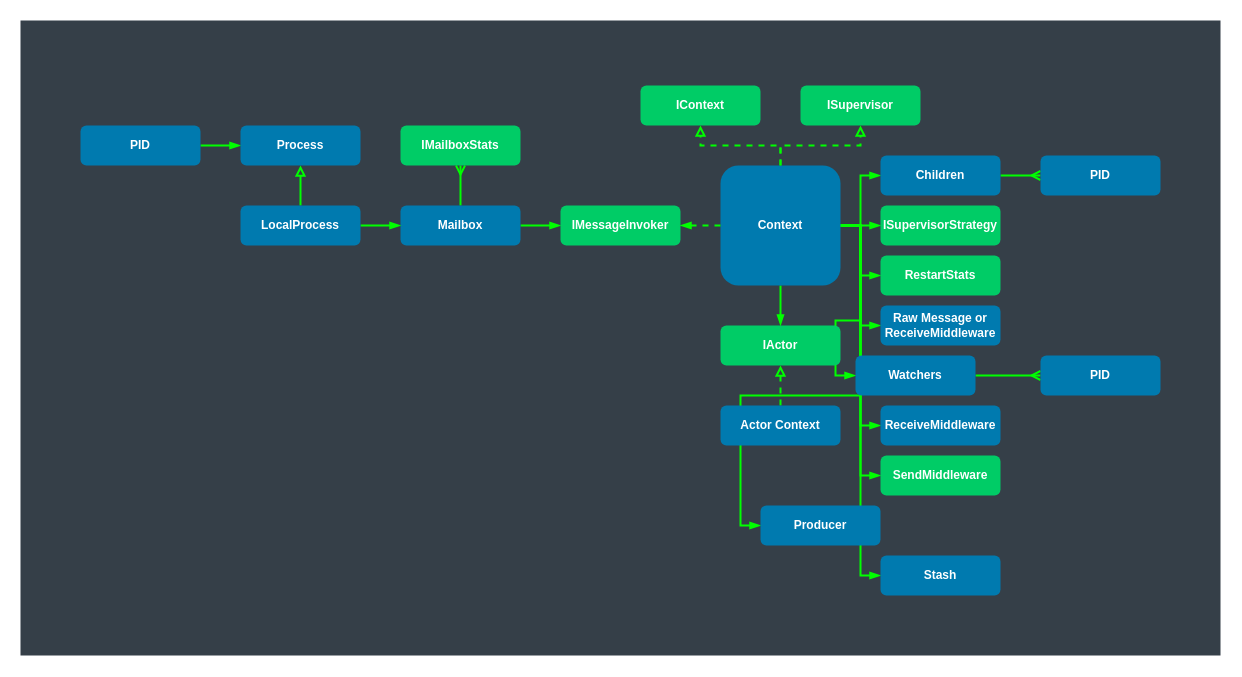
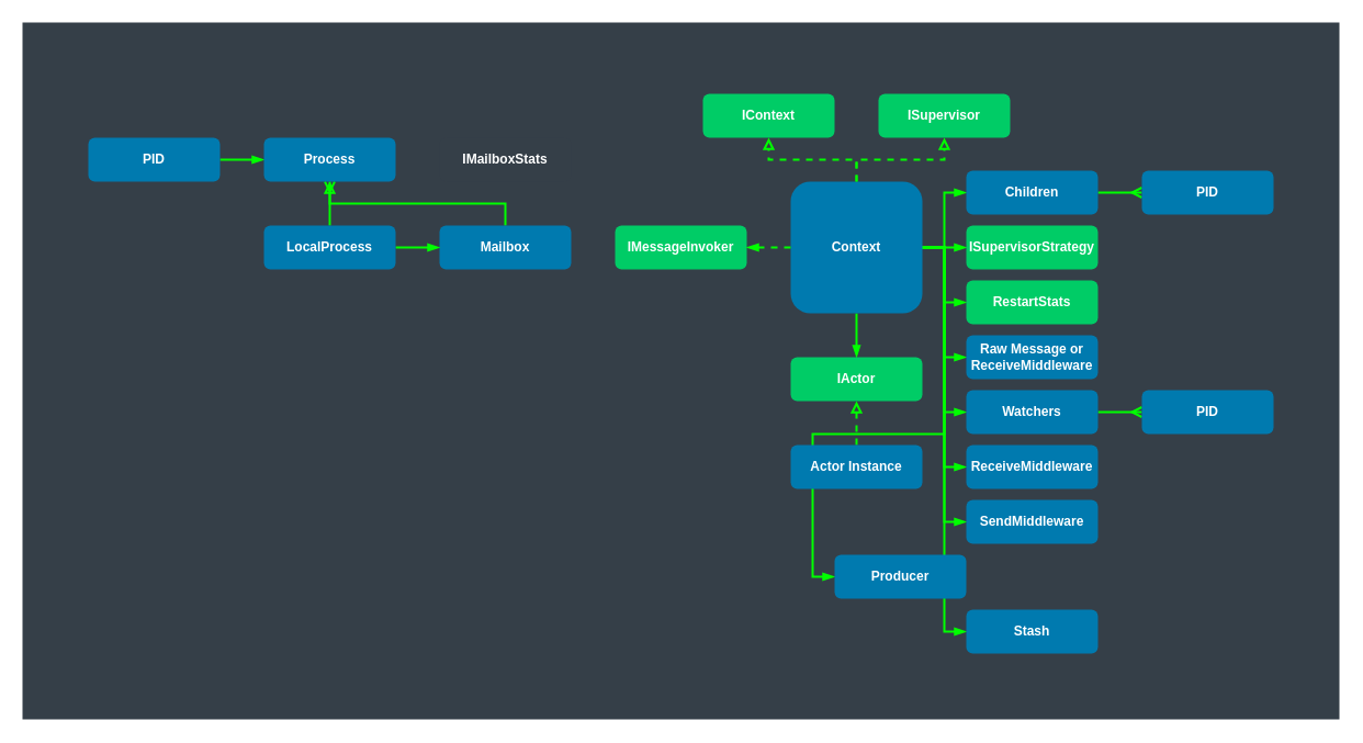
  <mxCell id="0" />
  <mxCell id="1" parent="0" />
  <mxCell id="2" value="" style="rounded=0;whiteSpace=wrap;html=1;fontColor=#FFFFFF;strokeColor=none;fillColor=#353F48;" parent="1" vertex="1"><mxGeometry x="20" y="20" width="1200" height="635" as="geometry" /></mxCell>
  <mxCell id="3" style="edgeStyle=none;rounded=0;comic=0;html=1;exitX=0.5;exitY=1;entryX=0.5;entryY=0;jettySize=auto;orthogonalLoop=1;fontFamily=Helvetica;strokeWidth=2;strokeColor=#00FF00;endArrow=blockThin;endFill=1;" parent="1" source="14" target="33" edge="1"><mxGeometry relative="1" as="geometry"><mxPoint x="780.294" y="324.765" as="targetPoint" /></mxGeometry></mxCell>
  <mxCell id="4" style="rounded=0;comic=0;html=1;exitX=1;exitY=0.5;entryX=0;entryY=0.5;jettySize=auto;orthogonalLoop=1;fontFamily=Helvetica;elbow=vertical;edgeStyle=orthogonalEdgeStyle;strokeWidth=2;strokeColor=#00FF00;endArrow=blockThin;endFill=1;" parent="1" source="14" target="24" edge="1"><mxGeometry relative="1" as="geometry" /></mxCell>
  <mxCell id="5" style="rounded=0;comic=0;html=1;exitX=1;exitY=0.5;entryX=0;entryY=0.5;jettySize=auto;orthogonalLoop=1;fontFamily=Helvetica;elbow=vertical;edgeStyle=orthogonalEdgeStyle;strokeWidth=2;strokeColor=#00FF00;endArrow=blockThin;endFill=1;" parent="1" source="14" target="25" edge="1"><mxGeometry relative="1" as="geometry" /></mxCell>
  <mxCell id="6" style="rounded=0;comic=0;html=1;entryX=0;entryY=0.5;jettySize=auto;orthogonalLoop=1;fontFamily=Helvetica;elbow=vertical;edgeStyle=orthogonalEdgeStyle;strokeWidth=2;strokeColor=#00FF00;endArrow=blockThin;endFill=1;" parent="1" source="14" target="26" edge="1"><mxGeometry relative="1" as="geometry" /></mxCell>
  <mxCell id="7" style="rounded=0;comic=0;html=1;entryX=0;entryY=0.5;jettySize=auto;orthogonalLoop=1;fontFamily=Helvetica;elbow=vertical;edgeStyle=orthogonalEdgeStyle;strokeWidth=2;strokeColor=#00FF00;endArrow=blockThin;endFill=1;" parent="1" source="14" target="27" edge="1"><mxGeometry relative="1" as="geometry" /></mxCell>
  <mxCell id="8" style="rounded=0;comic=0;html=1;exitX=1;exitY=0.5;entryX=0;entryY=0.5;jettySize=auto;orthogonalLoop=1;fontFamily=Helvetica;elbow=vertical;edgeStyle=orthogonalEdgeStyle;strokeWidth=2;strokeColor=#00FF00;endArrow=blockThin;endFill=1;" parent="1" source="14" target="29" edge="1"><mxGeometry relative="1" as="geometry" /></mxCell>
  <mxCell id="9" style="rounded=0;comic=0;html=1;exitX=1;exitY=0.5;entryX=0;entryY=0.5;jettySize=auto;orthogonalLoop=1;fontFamily=Helvetica;elbow=vertical;edgeStyle=orthogonalEdgeStyle;strokeWidth=2;strokeColor=#00FF00;endArrow=blockThin;endFill=1;" parent="1" source="14" target="30" edge="1"><mxGeometry relative="1" as="geometry" /></mxCell>
  <mxCell id="10" style="rounded=0;comic=0;html=1;exitX=1;exitY=0.5;entryX=0;entryY=0.5;jettySize=auto;orthogonalLoop=1;fontFamily=Helvetica;elbow=vertical;edgeStyle=orthogonalEdgeStyle;strokeWidth=2;strokeColor=#00FF00;endArrow=blockThin;endFill=1;" parent="1" source="14" target="31" edge="1"><mxGeometry relative="1" as="geometry" /></mxCell>
  <mxCell id="11" style="rounded=0;comic=0;html=1;exitX=1;exitY=0.5;entryX=0;entryY=0.5;jettySize=auto;orthogonalLoop=1;fontFamily=Helvetica;elbow=vertical;edgeStyle=orthogonalEdgeStyle;strokeWidth=2;strokeColor=#00FF00;endArrow=blockThin;endFill=1;" parent="1" source="14" target="32" edge="1"><mxGeometry relative="1" as="geometry" /></mxCell>
  <mxCell id="12" style="edgeStyle=orthogonalEdgeStyle;rounded=0;comic=0;html=1;exitX=1;exitY=0.5;entryX=0;entryY=0.5;jettySize=auto;orthogonalLoop=1;fontFamily=Helvetica;strokeWidth=2;strokeColor=#00FF00;endArrow=blockThin;endFill=1;" parent="1" source="14" target="36" edge="1"><mxGeometry relative="1" as="geometry" /></mxCell>
  <mxCell id="13" style="edgeStyle=orthogonalEdgeStyle;rounded=0;comic=0;html=1;exitX=0.5;exitY=0;entryX=0.5;entryY=1;jettySize=auto;orthogonalLoop=1;fontFamily=Helvetica;dashed=1;strokeWidth=2;endArrow=block;endFill=0;strokeColor=#00FF00;" parent="1" source="14" target="37" edge="1"><mxGeometry relative="1" as="geometry" /></mxCell>
  <mxCell id="14" value="Context" style="rounded=1;whiteSpace=wrap;html=1;shadow=0;comic=0;fontFamily=Helvetica;strokeWidth=2;strokeColor=none;fillColor=#007AAF;fontColor=#FFFFFF;fontStyle=1" parent="1" vertex="1"><mxGeometry x="720" y="165" width="120" height="120" as="geometry" /></mxCell>
- <mxCell id="15" style="edgeStyle=none;rounded=0;comic=0;html=1;exitX=1;exitY=0.5;entryX=0;entryY=0.5;jettySize=auto;orthogonalLoop=1;fontFamily=Helvetica;strokeWidth=2;strokeColor=#00FF00;endArrow=blockThin;endFill=1;" parent="1" source="17" target="34" edge="1"><mxGeometry relative="1" as="geometry"><mxPoint x="540.294" y="224.765" as="targetPoint" /></mxGeometry></mxCell>
- <mxCell id="16" value="" style="edgeStyle=orthogonalEdgeStyle;rounded=0;comic=0;html=1;exitX=0.5;exitY=0;entryX=0.5;entryY=1;jettySize=auto;orthogonalLoop=1;fontFamily=Helvetica;endArrow=ERmany;endFill=0;strokeWidth=2;strokeColor=#00FF00;" parent="1" source="17" target="40" edge="1"><mxGeometry relative="1" as="geometry" /></mxCell>
+ <mxCell id="16" value="" style="edgeStyle=orthogonalEdgeStyle;rounded=0;comic=0;html=1;exitX=0.5;exitY=0;jettySize=auto;orthogonalLoop=1;fontFamily=Helvetica;endArrow=ERmany;endFill=0;strokeWidth=2;strokeColor=#00FF00;" parent="1" source="17" target="45" edge="1"><mxGeometry relative="1" as="geometry" /></mxCell>
  <mxCell id="17" value="Mailbox" style="rounded=1;whiteSpace=wrap;html=1;shadow=0;comic=0;fontFamily=Helvetica;strokeWidth=2;strokeColor=none;fillColor=#007AAF;fontColor=#FFFFFF;fontStyle=1" parent="1" vertex="1"><mxGeometry x="400" y="205" width="120" height="40" as="geometry" /></mxCell>
  <mxCell id="18" style="edgeStyle=none;rounded=0;comic=0;html=1;exitX=1;exitY=0.5;entryX=0;entryY=0.5;jettySize=auto;orthogonalLoop=1;fontFamily=Helvetica;strokeWidth=2;strokeColor=#00FF00;endArrow=blockThin;endFill=1;" parent="1" source="20" target="17" edge="1"><mxGeometry relative="1" as="geometry" /></mxCell>
  <mxCell id="19" style="edgeStyle=orthogonalEdgeStyle;rounded=0;comic=0;html=1;exitX=0.5;exitY=0;entryX=0.5;entryY=1;endArrow=block;endFill=0;jettySize=auto;orthogonalLoop=1;strokeWidth=2;fontFamily=Helvetica;strokeColor=#00FF00;" parent="1" source="20" target="45" edge="1"><mxGeometry relative="1" as="geometry" /></mxCell>
  <mxCell id="20" value="LocalProcess" style="rounded=1;whiteSpace=wrap;html=1;shadow=0;comic=0;fontFamily=Helvetica;strokeWidth=2;strokeColor=none;fillColor=#007AAF;fontColor=#FFFFFF;fontStyle=1" parent="1" vertex="1"><mxGeometry y="205" width="120" height="40" as="geometry" x="240" /></mxCell>
  <mxCell id="21" style="edgeStyle=orthogonalEdgeStyle;rounded=0;comic=0;html=1;exitX=1;exitY=0.5;entryX=0;entryY=0.5;jettySize=auto;orthogonalLoop=1;fontFamily=Helvetica;strokeWidth=2;strokeColor=#00FF00;endArrow=blockThin;endFill=1;" parent="1" source="22" target="45" edge="1"><mxGeometry relative="1" as="geometry"><Array as="points" /></mxGeometry></mxCell>
  <mxCell id="22" value="PID" style="rounded=1;whiteSpace=wrap;html=1;shadow=0;comic=0;fontFamily=Helvetica;strokeWidth=2;strokeColor=none;fillColor=#007AAF;fontColor=#FFFFFF;fontStyle=1" parent="1" vertex="1"><mxGeometry x="80" y="125" width="120" height="40" as="geometry" /></mxCell>
  <mxCell id="23" style="edgeStyle=orthogonalEdgeStyle;rounded=0;comic=0;html=1;exitX=1;exitY=0.5;entryX=0;entryY=0.5;endArrow=ERmany;endFill=0;jettySize=auto;orthogonalLoop=1;fontFamily=Helvetica;strokeWidth=2;strokeColor=#00FF00;" parent="1" source="24" target="43" edge="1"><mxGeometry relative="1" as="geometry" /></mxCell>
  <mxCell id="24" value="Children" style="rounded=1;whiteSpace=wrap;html=1;shadow=0;comic=0;fontFamily=Helvetica;strokeWidth=2;strokeColor=none;fillColor=#007AAF;fontColor=#FFFFFF;fontStyle=1" parent="1" vertex="1"><mxGeometry x="880" y="155" width="120" height="40" as="geometry" /></mxCell>
  <mxCell id="25" value="ISupervisorStrategy" style="rounded=1;whiteSpace=wrap;html=1;shadow=0;comic=0;fontFamily=Helvetica;strokeWidth=2;strokeColor=none;fillColor=#00CC66;fontStyle=1;fontColor=#FFFFFF;" parent="1" vertex="1"><mxGeometry x="880" y="205" width="120" height="40" as="geometry" /></mxCell>
  <mxCell id="26" value="RestartStats" style="rounded=1;whiteSpace=wrap;html=1;shadow=0;comic=0;fontFamily=Helvetica;strokeWidth=2;strokeColor=none;fillColor=#00cc66;fontColor=#FFFFFF;fontStyle=1;" parent="1" vertex="1"><mxGeometry x="880" y="255" width="120" height="40" as="geometry" /></mxCell>
  <mxCell id="27" value="Raw Message or ReceiveMiddleware" style="rounded=1;whiteSpace=wrap;html=1;shadow=0;comic=0;fontFamily=Helvetica;strokeWidth=2;strokeColor=none;fillColor=#007AAF;fontColor=#FFFFFF;fontStyle=1" parent="1" vertex="1"><mxGeometry x="880" y="305" width="120" height="40" as="geometry" /></mxCell>
  <mxCell id="28" style="edgeStyle=orthogonalEdgeStyle;rounded=0;comic=0;html=1;exitX=1;exitY=0.5;entryX=0;entryY=0.5;endArrow=ERmany;endFill=0;jettySize=auto;orthogonalLoop=1;fontFamily=Helvetica;strokeWidth=2;strokeColor=#00FF00;" parent="1" source="29" target="44" edge="1"><mxGeometry relative="1" as="geometry" /></mxCell>
- <mxCell id="29" value="Watchers" style="rounded=1;whiteSpace=wrap;html=1;shadow=0;comic=0;fontFamily=Helvetica;strokeWidth=2;strokeColor=none;fillColor=#007AAF;fontColor=#FFFFFF;fontStyle=1" parent="1" vertex="1"><mxGeometry x="855" y="355" width="120" height="40" as="geometry" /></mxCell>
+ <mxCell id="29" value="Watchers" style="rounded=1;whiteSpace=wrap;html=1;shadow=0;comic=0;fontFamily=Helvetica;strokeWidth=2;strokeColor=none;fillColor=#007AAF;fontColor=#FFFFFF;fontStyle=1" parent="1" vertex="1"><mxGeometry x="880" y="355" width="120" height="40" as="geometry" /></mxCell>
  <mxCell id="30" value="ReceiveMiddleware" style="rounded=1;whiteSpace=wrap;html=1;shadow=0;comic=0;fontFamily=Helvetica;strokeWidth=2;strokeColor=none;fillColor=#007AAF;fontColor=#FFFFFF;fontStyle=1" parent="1" vertex="1"><mxGeometry x="880" y="405" width="120" height="40" as="geometry" /></mxCell>
- <mxCell id="31" value="SendMiddleware" style="rounded=1;whiteSpace=wrap;html=1;shadow=0;comic=0;fontFamily=Helvetica;strokeWidth=2;strokeColor=none;fillColor=#00cc66;fontColor=#FFFFFF;fontStyle=1;" parent="1" vertex="1"><mxGeometry x="880" y="455" width="120" height="40" as="geometry" /></mxCell>
+ <mxCell id="31" value="SendMiddleware" style="rounded=1;whiteSpace=wrap;html=1;shadow=0;comic=0;fontFamily=Helvetica;strokeWidth=2;strokeColor=none;fillColor=#007AAF;fontColor=#FFFFFF;fontStyle=1" parent="1" vertex="1"><mxGeometry x="880" y="455" width="120" height="40" as="geometry" /></mxCell>
  <mxCell id="32" value="Producer" style="rounded=1;whiteSpace=wrap;html=1;shadow=0;comic=0;fontFamily=Helvetica;strokeWidth=2;strokeColor=none;fillColor=#007AAF;fontColor=#FFFFFF;fontStyle=1" parent="1" vertex="1"><mxGeometry x="760" y="505" width="120" height="40" as="geometry" /></mxCell>
  <mxCell id="33" value="IActor" style="rounded=1;whiteSpace=wrap;html=1;shadow=0;comic=0;fontFamily=Helvetica;strokeWidth=2;strokeColor=none;fillColor=#00CC66;fontStyle=1;fontColor=#FFFFFF;" parent="1" vertex="1"><mxGeometry x="720" y="325" width="120" height="40" as="geometry" /></mxCell>
  <mxCell id="34" value="IMessageInvoker" style="rounded=1;whiteSpace=wrap;html=1;shadow=0;comic=0;fontFamily=Helvetica;strokeWidth=2;strokeColor=none;fillColor=#00CC66;fontStyle=1;fontColor=#FFFFFF;" parent="1" vertex="1"><mxGeometry x="560" y="205" width="120" height="40" as="geometry" /></mxCell>
  <mxCell id="35" value="ISupervisor" style="rounded=1;whiteSpace=wrap;html=1;shadow=0;comic=0;fontFamily=Helvetica;strokeWidth=2;strokeColor=none;fillColor=#00CC66;fontStyle=1;fontColor=#FFFFFF;" parent="1" vertex="1"><mxGeometry x="800" y="85" width="120" height="40" as="geometry" /></mxCell>
  <mxCell id="36" value="Stash" style="rounded=1;whiteSpace=wrap;html=1;shadow=0;comic=0;fontFamily=Helvetica;strokeWidth=2;strokeColor=none;fillColor=#007AAF;fontColor=#FFFFFF;fontStyle=1" parent="1" vertex="1"><mxGeometry x="880" y="555" width="120" height="40" as="geometry" /></mxCell>
  <mxCell id="37" value="IContext" style="rounded=1;whiteSpace=wrap;html=1;shadow=0;comic=0;fontFamily=Helvetica;strokeWidth=2;strokeColor=none;fillColor=#00CC66;fontStyle=1;fontColor=#FFFFFF;" parent="1" vertex="1"><mxGeometry x="640" y="85" width="120" height="40" as="geometry" /></mxCell>
  <mxCell id="38" style="rounded=0;comic=0;html=1;exitX=0;exitY=0.5;entryX=1;entryY=0.5;dashed=1;jettySize=auto;orthogonalLoop=1;fontFamily=Helvetica;strokeWidth=2;edgeStyle=orthogonalEdgeStyle;strokeColor=#00FF00;endArrow=blockThin;endFill=1;" parent="1" source="14" target="34" edge="1"><mxGeometry relative="1" as="geometry" /></mxCell>
  <mxCell id="39" style="edgeStyle=orthogonalEdgeStyle;rounded=0;comic=0;html=1;exitX=0.5;exitY=0;entryX=0.5;entryY=1;dashed=1;jettySize=auto;orthogonalLoop=1;fontFamily=Helvetica;strokeWidth=2;endArrow=block;endFill=0;strokeColor=#00FF00;" parent="1" source="14" target="35" edge="1"><mxGeometry relative="1" as="geometry" /></mxCell>
- <mxCell id="40" value="IMailboxStats" style="rounded=1;whiteSpace=wrap;html=1;shadow=0;comic=0;fontFamily=Helvetica;strokeWidth=2;strokeColor=none;fillColor=#00CC66;fontStyle=1;fontColor=#FFFFFF;" parent="1" vertex="1"><mxGeometry x="400" y="125" width="120" height="40" as="geometry" /></mxCell>
+ <mxCell id="40" value="IMailboxStats" style="rounded=1;whiteSpace=wrap;html=1;shadow=0;comic=0;fontFamily=Helvetica;strokeWidth=2;strokeColor=none;fillColor=#353f48;fontStyle=1;fontColor=#FFFFFF;" parent="1" vertex="1"><mxGeometry x="400" y="125" width="120" height="40" as="geometry" /></mxCell>
  <mxCell id="41" style="edgeStyle=orthogonalEdgeStyle;rounded=0;comic=0;html=1;exitX=0.5;exitY=0;entryX=0.5;entryY=1;endArrow=block;endFill=0;jettySize=auto;orthogonalLoop=1;fontFamily=Helvetica;dashed=1;strokeWidth=2;strokeColor=#00FF00;" parent="1" source="42" target="33" edge="1"><mxGeometry relative="1" as="geometry" /></mxCell>
- <mxCell id="42" value="Actor Context" style="rounded=1;whiteSpace=wrap;html=1;shadow=0;comic=0;fontFamily=Helvetica;strokeWidth=2;strokeColor=none;fillColor=#007AAF;fontColor=#FFFFFF;fontStyle=1" parent="1" vertex="1"><mxGeometry x="720" y="405" width="120" height="40" as="geometry" /></mxCell>
+ <mxCell id="42" value="Actor Instance" style="rounded=1;whiteSpace=wrap;html=1;shadow=0;comic=0;fontFamily=Helvetica;strokeWidth=2;strokeColor=none;fillColor=#007AAF;fontColor=#FFFFFF;fontStyle=1" parent="1" vertex="1"><mxGeometry x="720" y="405" width="120" height="40" as="geometry" /></mxCell>
  <mxCell id="43" value="PID" style="rounded=1;whiteSpace=wrap;html=1;shadow=0;comic=0;fontFamily=Helvetica;strokeWidth=2;strokeColor=none;fillColor=#007AAF;fontColor=#FFFFFF;fontStyle=1" parent="1" vertex="1"><mxGeometry x="1040" y="155" width="120" height="40" as="geometry" /></mxCell>
  <mxCell id="44" value="PID" style="rounded=1;whiteSpace=wrap;html=1;shadow=0;comic=0;fontFamily=Helvetica;strokeWidth=2;strokeColor=none;fillColor=#007AAF;fontColor=#FFFFFF;fontStyle=1" parent="1" vertex="1"><mxGeometry x="1040" y="355" width="120" height="40" as="geometry" /></mxCell>
  <mxCell id="45" value="Process" style="rounded=1;whiteSpace=wrap;html=1;shadow=0;comic=0;fontFamily=Helvetica;strokeWidth=2;strokeColor=none;fillColor=#007AAF;fontColor=#FFFFFF;fontStyle=1" parent="1" vertex="1"><mxGeometry y="125" width="120" height="40" as="geometry" x="240" /></mxCell>
